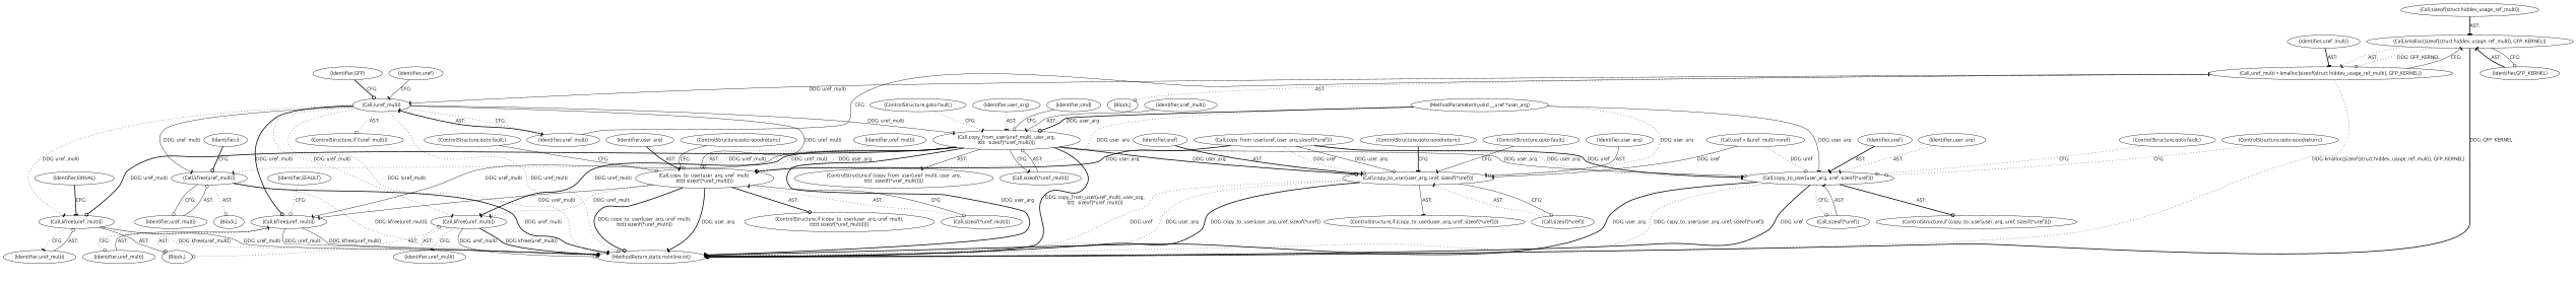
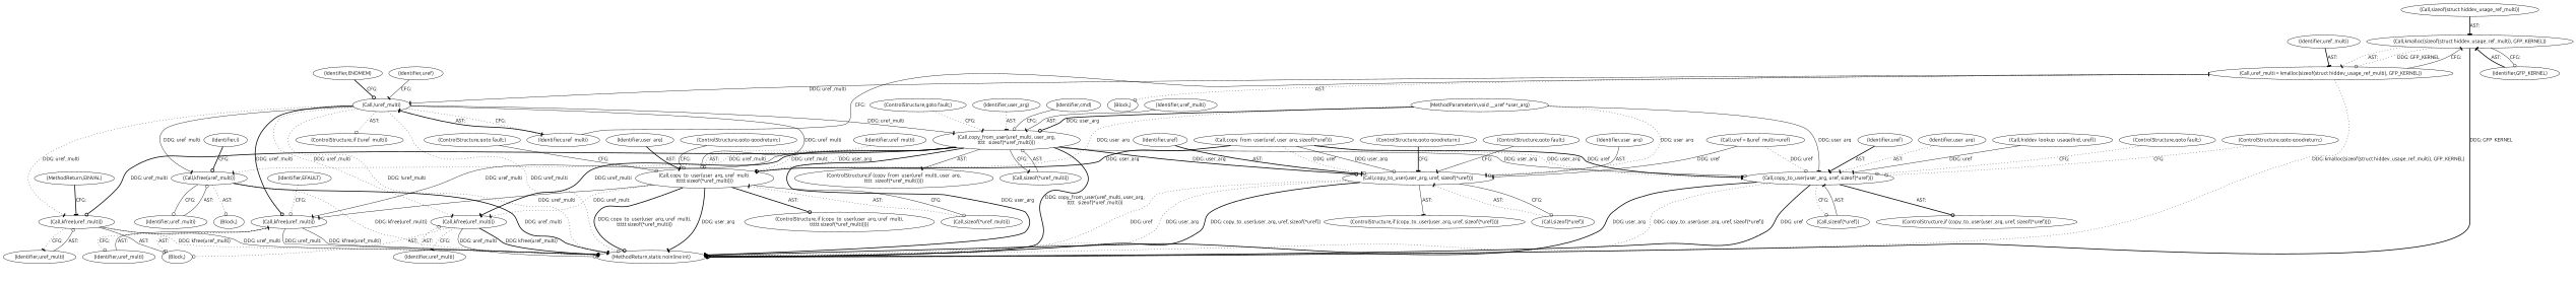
  digraph {
    fontname=Ubuntu
    node [fontname=Ubuntu]
    edge [arrowhead=tee fontname=Ubuntu style=dotted]
    n1 [label="(Call,kmalloc(sizeof(struct hiddev_usage_ref_multi), GFP_KERNEL))"]
    n2 [label="(Call,uref_multi = kmalloc(sizeof(struct hiddev_usage_ref_multi), GFP_KERNEL))"]
    n3 [label="(MethodReturn,static noinline int)"]
    n4 [label="(Identifier,GFP_KERNEL)"]
    n5 [label="(Call,!uref_multi)"]
    n6 [label="(Block,)"]
    n7 [label="(Call,copy_from_user(uref_multi, user_arg,\n\t\t\t\t   sizeof(*uref_multi)))"]
    n8 [label="(Call,kfree(uref_multi))"]
    n9 [label="(Call,copy_to_user(user_arg, uref_multi,\n\t\t\t\t\t sizeof(*uref_multi)))"]
    n10 [label="(Call,kfree(uref_multi))"]
    n11 [label="(Call,kfree(uref_multi))"]
    n12 [label="(Call,kfree(uref_multi))"]
    n13 [label="(ControlStructure,if (!uref_multi))"]
    n14 [label="(Identifier,uref_multi)"]
    n15 [label="(Call,copy_to_user(user_arg, uref, sizeof(*uref)))"]
    n16 [label="(Call,copy_to_user(user_arg, uref, sizeof(*uref)))"]
    n17 [label="(ControlStructure,if (copy_from_user(uref_multi, user_arg,\n\t\t\t\t   sizeof(*uref_multi))))"]
    n18 [label="(Call,sizeof(*uref_multi))"]
    n19 [label="(Block,)"]
    n20 [label="(Identifier,uref_multi)"]
    n21 [label="(Call,sizeof(*uref_multi))"]
    n22 [label="(ControlStructure,if (copy_to_user(user_arg, uref_multi,\n\t\t\t\t\t sizeof(*uref_multi))))"]
    n23 [label="(Identifier,uref_multi)"]
    n24 [label="(Block,)"]
    n25 [label="(Identifier,uref_multi)"]
    n26 [label="(Identifier,uref_multi)"]
    n27 [label="(ControlStructure,if (copy_to_user(user_arg, uref, sizeof(*uref))))"]
    n28 [label="(Call,sizeof(*uref))"]
    n29 [label="(Call,sizeof(*uref))"]
    n30 [label="(ControlStructure,if (copy_to_user(user_arg, uref, sizeof(*uref))))"]
    n31 [label="(Call,sizeof(struct hiddev_usage_ref_multi))"]
-   n32 [label="(Identifier,GFP)"]
-   n33 [label="(Identifier,EINVAL)"]
+   n32 [label="(Identifier,ENOMEM)"]
+   n33 [label="(MethodReturn,EINVAL)"]
    n34 [label="(ControlStructure,goto goodreturn;)"]
    n35 [label="(ControlStructure,goto fault;)"]
    n36 [label="(Identifier,user_arg)"]
    n37 [label="(ControlStructure,goto goodreturn;)"]
    n38 [label="(Identifier,uref)"]
    n39 [label="(Identifier,i)"]
    n40 [label="(Identifier,user_arg)"]
    n41 [label="(Identifier,cmd)"]
    n42 [label="(Identifier,uref)"]
    n43 [label="(ControlStructure,goto fault;)"]
    n44 [label="(Identifier,EFAULT)"]
    n45 [label="(Call,uref = &uref_multi->uref)"]
    n46 [label="(Identifier,user_arg)"]
    n47 [label="(Identifier,user_arg)"]
    n48 [label="(Call,copy_from_user(uref, user_arg, sizeof(*uref)))"]
+   n49 [label="(Call,hiddev_lookup_usage(hid, uref))"]
    n50 [label="(ControlStructure,goto goodreturn;)"]
    n51 [label="(MethodParameterIn,void __uref *user_arg)"]
    n52 [label="(Identifier,uref_multi)"]
    n53 [label="(Identifier,uref_multi)"]
    n54 [label="(Identifier,uref)"]
    n55 [label="(ControlStructure,goto fault;)"]
    n56 [label="(Identifier,uref_multi)"]
    n57 [label="(ControlStructure,goto fault;)"]
    n1 -> n2 [label="AST: "]
    n1 -> n2 [arrowhead=odot label="DDG: GFP_KERNEL"]
    n1 -> n3 [label="DDG: GFP_KERNEL" style=bold]
    n1 -> n4 [arrowhead=odot label="CFG: " style=solid]
    n2 -> n1 [label="CFG: " style=solid]
    n2 -> n3 [arrowhead=odot label="DDG: kmalloc(sizeof(struct hiddev_usage_ref_multi), GFP_KERNEL)"]
    n2 -> n5 [label="DDG: uref_multi" style=solid]
    n2 -> n6 [arrowhead=odot label="AST: "]
    n4 -> n1 [label="AST: " style=bold]
    n5 -> n3 [label="DDG: !uref_multi"]
    n5 -> n3 [arrowhead=odot label="DDG: uref_multi"]
    n5 -> n7 [label="DDG: uref_multi" style=solid]
    n5 -> n8 [label="DDG: uref_multi" style=solid]
    n5 -> n9 [arrowhead=odot label="DDG: uref_multi" style=solid]
    n5 -> n10 [label="DDG: uref_multi"]
    n5 -> n11 [arrowhead=odot label="DDG: uref_multi" style=bold]
    n5 -> n12 [label="DDG: uref_multi"]
    n5 -> n13 [arrowhead=odot label="AST: "]
    n5 -> n14 [label="CFG: "]
    n7 -> n3 [label="DDG: copy_from_user(uref_multi, user_arg,\n\t\t\t\t   sizeof(*uref_multi))" style=bold]
    n7 -> n3 [label="DDG: user_arg" style=bold]
    n7 -> n8 [label="DDG: uref_multi"]
    n7 -> n9 [arrowhead=odot label="DDG: user_arg"]
    n7 -> n9 [arrowhead=odot label="DDG: uref_multi"]
    n7 -> n10 [label="DDG: uref_multi" style=bold]
    n7 -> n11 [label="DDG: uref_multi" style=solid]
    n7 -> n12 [arrowhead=odot label="DDG: uref_multi" style=bold]
    n7 -> n15 [arrowhead=odot label="DDG: user_arg" style=bold]
    n7 -> n16 [arrowhead=odot label="DDG: user_arg" style=solid]
    n7 -> n17 [label="AST: " style=solid]
    n7 -> n18 [label="CFG: " style=solid]
    n8 -> n3 [label="DDG: uref_multi" style=bold]
    n8 -> n3 [label="DDG: kfree(uref_multi)"]
    n8 -> n19 [arrowhead=odot label="AST: "]
    n8 -> n20 [arrowhead=odot label="CFG: " style=solid]
    n9 -> n3 [label="DDG: user_arg" style=bold]
    n9 -> n3 [arrowhead=odot label="DDG: copy_to_user(user_arg, uref_multi,\n\t\t\t\t\t sizeof(*uref_multi))" style=bold]
    n9 -> n10 [label="DDG: uref_multi"]
    n9 -> n11 [label="DDG: uref_multi" style=solid]
    n9 -> n21 [arrowhead=odot label="CFG: " style=solid]
    n9 -> n22 [arrowhead=odot label="AST: " style=bold]
    n10 -> n3 [arrowhead=odot label="DDG: uref_multi" style=solid]
    n10 -> n3 [label="DDG: kfree(uref_multi)" style=bold]
    n10 -> n23 [label="CFG: "]
    n10 -> n24 [arrowhead=odot label="AST: "]
    n11 -> n3 [label="DDG: uref_multi" style=solid]
    n11 -> n3 [label="DDG: kfree(uref_multi)" style=solid]
    n11 -> n24 [arrowhead=odot label="AST: "]
    n11 -> n25 [arrowhead=odot label="CFG: "]
    n12 -> n3 [arrowhead=odot label="DDG: kfree(uref_multi)"]
    n12 -> n3 [arrowhead=odot label="DDG: uref_multi" style=solid]
    n12 -> n24 [arrowhead=odot label="AST: " style=solid]
    n12 -> n26 [label="CFG: "]
    n14 -> n2 [label="CFG: " style=solid]
    n14 -> n5 [label="AST: " style=bold]
    n15 -> n3 [label="DDG: uref"]
    n15 -> n3 [arrowhead=odot label="DDG: user_arg"]
    n15 -> n3 [arrowhead=odot label="DDG: copy_to_user(user_arg, uref, sizeof(*uref))" style=bold]
    n15 -> n27 [label="AST: " style=solid]
    n15 -> n28 [arrowhead=odot label="CFG: " style=solid]
    n16 -> n3 [label="DDG: uref" style=bold]
    n16 -> n3 [label="DDG: user_arg" style=bold]
    n16 -> n3 [label="DDG: copy_to_user(user_arg, uref, sizeof(*uref))"]
    n16 -> n29 [arrowhead=odot label="CFG: "]
    n16 -> n30 [arrowhead=odot label="AST: " style=bold]
    n18 -> n7 [arrowhead=odot label="AST: " style=solid]
    n20 -> n8 [arrowhead=odot label="AST: " style=solid]
    n21 -> n9 [label="AST: "]
    n23 -> n10 [arrowhead=odot label="AST: "]
    n25 -> n11 [label="AST: " style=solid]
    n26 -> n12 [arrowhead=odot label="AST: " style=solid]
    n28 -> n15 [label="AST: "]
    n29 -> n16 [label="AST: " style=solid]
    n31 -> n1 [label="AST: " style=bold]
    n32 -> n5 [arrowhead=odot label="CFG: " style=bold]
    n33 -> n12 [label="CFG: " style=bold]
    n34 -> n15 [label="CFG: " style=bold]
    n35 -> n15 [label="CFG: " style=solid]
    n36 -> n15 [arrowhead=odot label="AST: " style=solid]
    n37 -> n16 [arrowhead=odot label="CFG: "]
    n38 -> n15 [label="AST: " style=bold]
    n39 -> n8 [arrowhead=odot label="CFG: " style=bold]
    n40 -> n7 [label="AST: "]
    n41 -> n7 [arrowhead=odot label="CFG: " style=solid]
    n42 -> n16 [label="AST: " style=bold]
    n43 -> n9 [arrowhead=odot label="CFG: " style=solid]
    n44 -> n11 [arrowhead=odot label="CFG: "]
    n45 -> n15 [label="DDG: uref" style=solid]
    n45 -> n16 [arrowhead=odot label="DDG: uref"]
    n46 -> n16 [label="AST: "]
    n47 -> n9 [label="AST: " style=bold]
    n48 -> n9 [label="DDG: user_arg" style=bold]
    n48 -> n15 [arrowhead=odot label="DDG: user_arg" style=solid]
    n48 -> n15 [arrowhead=odot label="DDG: uref"]
    n48 -> n16 [label="DDG: user_arg"]
    n48 -> n16 [label="DDG: uref" style=bold]
+   n49 -> n16 [label="DDG: uref" style=solid]
    n50 -> n9 [arrowhead=odot label="CFG: " style=solid]
    n51 -> n7 [arrowhead=odot label="DDG: user_arg" style=bold]
    n51 -> n9 [arrowhead=odot label="DDG: user_arg"]
    n51 -> n15 [label="DDG: user_arg"]
    n51 -> n16 [label="DDG: user_arg" style=solid]
    n52 -> n9 [arrowhead=odot label="AST: "]
    n53 -> n7 [label="AST: " style=solid]
    n54 -> n5 [label="CFG: " style=solid]
    n55 -> n7 [label="CFG: "]
    n56 -> n2 [label="AST: " style=bold]
    n57 -> n16 [arrowhead=odot label="CFG: "]
  }
